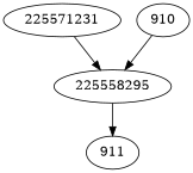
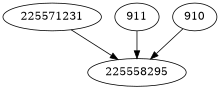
  strict digraph {
    225571231
    225558295
    911
    910
    225571231 -> 225558295
-   225558295 -> 911
+   911 -> 225558295
    910 -> 225558295
  }
